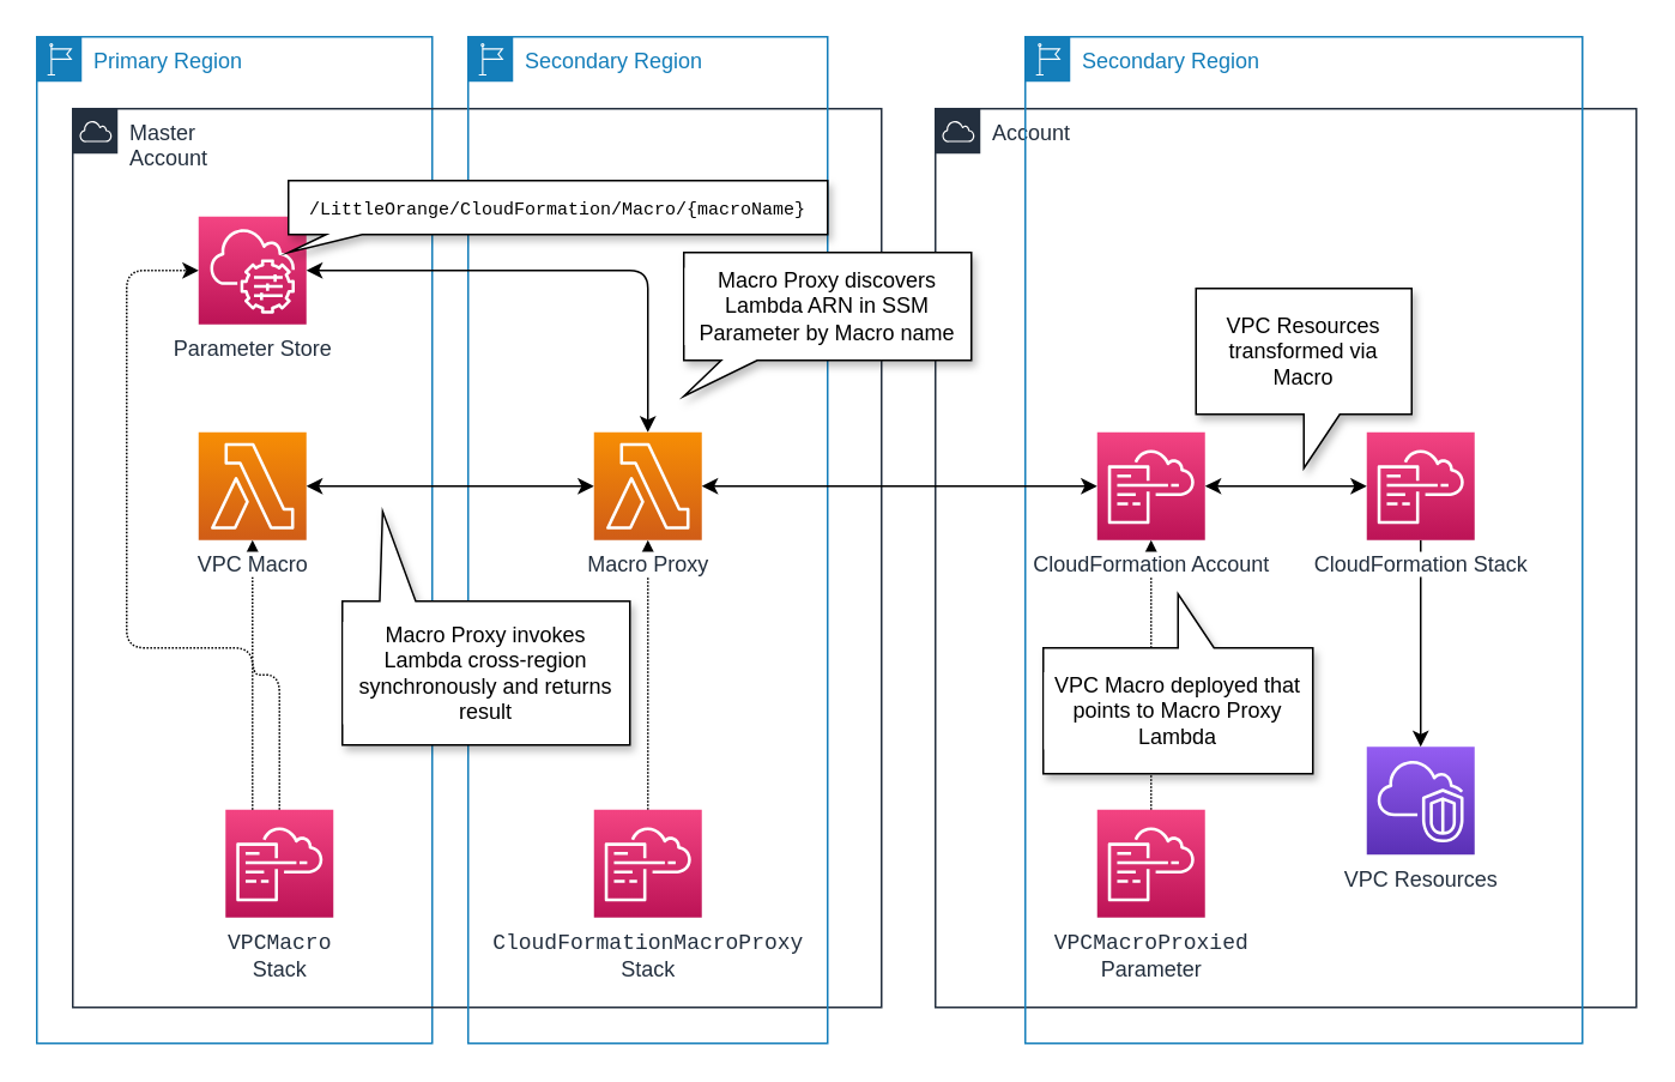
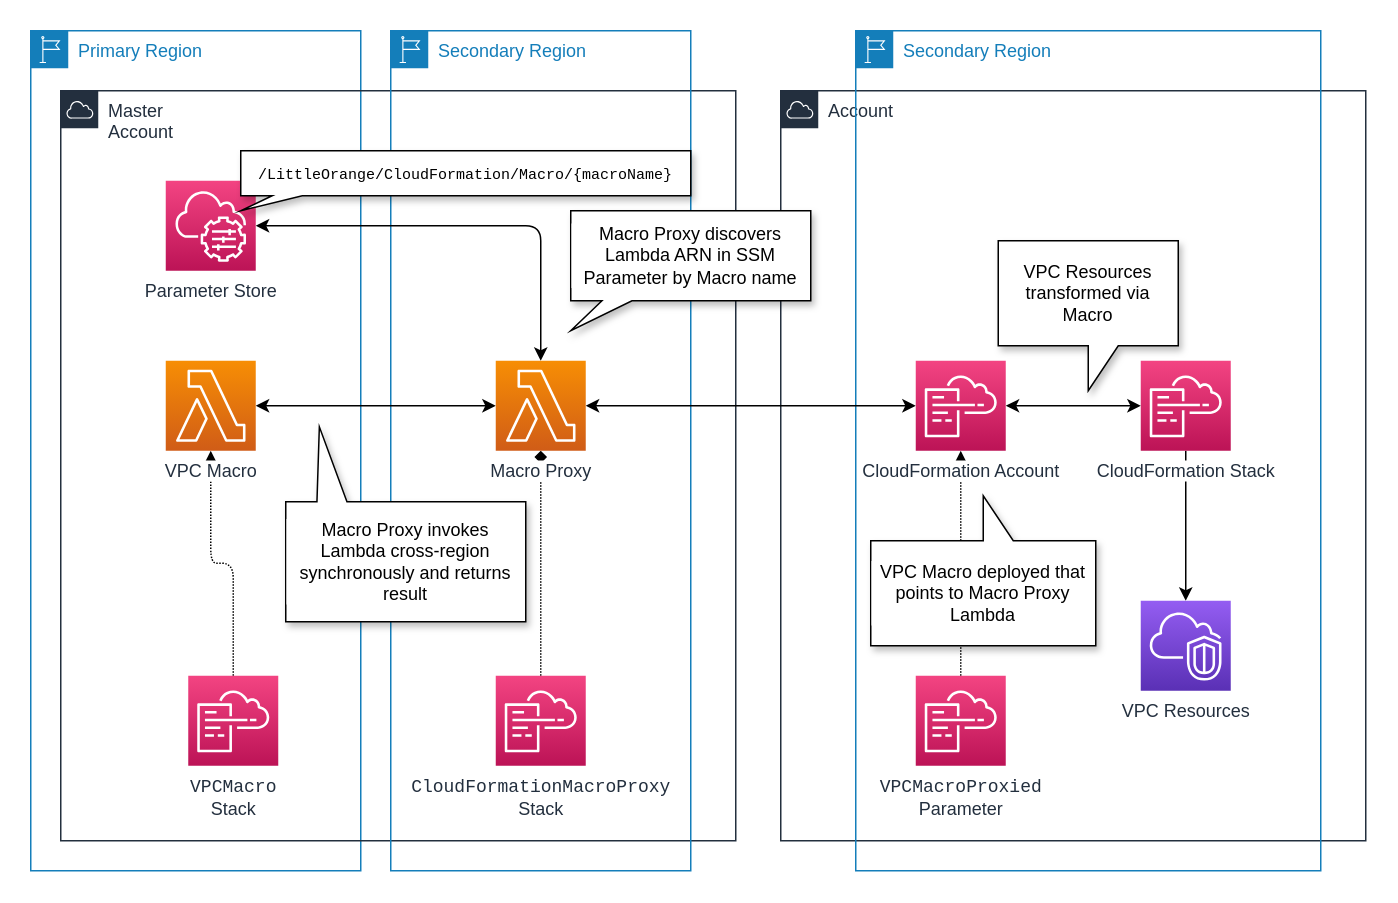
  <mxCell id="0" />
  <mxCell id="1" parent="0" />
  <mxCell id="2" value="Account" style="points=[[0,0],[0.25,0],[0.5,0],[0.75,0],[1,0],[1,0.25],[1,0.5],[1,0.75],[1,1],[0.75,1],[0.5,1],[0.25,1],[0,1],[0,0.75],[0,0.5],[0,0.25]];outlineConnect=0;gradientColor=none;html=1;whiteSpace=wrap;fontSize=12;fontStyle=0;shape=mxgraph.aws4.group;grIcon=mxgraph.aws4.group_aws_cloud;strokeColor=#232F3E;fillColor=none;verticalAlign=top;align=left;spacingLeft=30;fontColor=#232F3E;dashed=0;" parent="1" vertex="1"><mxGeometry x="520" y="60" width="390" height="500" as="geometry" /></mxCell>
  <mxCell id="3" value="Secondary Region" style="points=[[0,0],[0.25,0],[0.5,0],[0.75,0],[1,0],[1,0.25],[1,0.5],[1,0.75],[1,1],[0.75,1],[0.5,1],[0.25,1],[0,1],[0,0.75],[0,0.5],[0,0.25]];outlineConnect=0;gradientColor=none;html=1;whiteSpace=wrap;fontSize=12;fontStyle=0;shape=mxgraph.aws4.group;grIcon=mxgraph.aws4.group_region;strokeColor=#147EBA;fillColor=none;verticalAlign=top;align=left;spacingLeft=30;fontColor=#147EBA;dashed=0;" parent="1" vertex="1"><mxGeometry x="570" y="20" width="310" height="560" as="geometry" /></mxCell>
  <mxCell id="4" value="Primary Region" style="points=[[0,0],[0.25,0],[0.5,0],[0.75,0],[1,0],[1,0.25],[1,0.5],[1,0.75],[1,1],[0.75,1],[0.5,1],[0.25,1],[0,1],[0,0.75],[0,0.5],[0,0.25]];outlineConnect=0;gradientColor=none;html=1;whiteSpace=wrap;fontSize=12;fontStyle=0;shape=mxgraph.aws4.group;grIcon=mxgraph.aws4.group_region;strokeColor=#147EBA;fillColor=none;verticalAlign=top;align=left;spacingLeft=30;fontColor=#147EBA;dashed=0;" parent="1" vertex="1"><mxGeometry x="20" y="20" width="220" height="560" as="geometry" /></mxCell>
  <mxCell id="5" value="Master&lt;br&gt;Account" style="points=[[0,0],[0.25,0],[0.5,0],[0.75,0],[1,0],[1,0.25],[1,0.5],[1,0.75],[1,1],[0.75,1],[0.5,1],[0.25,1],[0,1],[0,0.75],[0,0.5],[0,0.25]];outlineConnect=0;gradientColor=none;html=1;whiteSpace=wrap;fontSize=12;fontStyle=0;shape=mxgraph.aws4.group;grIcon=mxgraph.aws4.group_aws_cloud;strokeColor=#232F3E;fillColor=none;verticalAlign=top;align=left;spacingLeft=30;fontColor=#232F3E;dashed=0;" parent="1" vertex="1"><mxGeometry x="40" y="60" width="450" height="500" as="geometry" /></mxCell>
  <mxCell id="6" value="Secondary Region" style="points=[[0,0],[0.25,0],[0.5,0],[0.75,0],[1,0],[1,0.25],[1,0.5],[1,0.75],[1,1],[0.75,1],[0.5,1],[0.25,1],[0,1],[0,0.75],[0,0.5],[0,0.25]];outlineConnect=0;gradientColor=none;html=1;whiteSpace=wrap;fontSize=12;fontStyle=0;shape=mxgraph.aws4.group;grIcon=mxgraph.aws4.group_region;strokeColor=#147EBA;fillColor=none;verticalAlign=top;align=left;spacingLeft=30;fontColor=#147EBA;dashed=0;" parent="1" vertex="1"><mxGeometry x="260" y="20" width="200" height="560" as="geometry" /></mxCell>
  <mxCell id="7" style="edgeStyle=orthogonalEdgeStyle;rounded=1;orthogonalLoop=1;jettySize=auto;html=1;" parent="1" source="9" target="10" edge="1"><mxGeometry relative="1" as="geometry" /></mxCell>
  <mxCell id="8" style="edgeStyle=orthogonalEdgeStyle;rounded=1;orthogonalLoop=1;jettySize=auto;html=1;startArrow=classic;startFill=1;" parent="1" source="23" target="21" edge="1"><mxGeometry relative="1" as="geometry" /></mxCell>
  <mxCell id="9" value="CloudFormation Stack" style="outlineConnect=0;fontColor=#232F3E;gradientColor=#F34482;gradientDirection=north;fillColor=#BC1356;strokeColor=#ffffff;dashed=0;verticalLabelPosition=bottom;verticalAlign=top;align=center;html=1;fontSize=12;fontStyle=0;aspect=fixed;shape=mxgraph.aws4.resourceIcon;resIcon=mxgraph.aws4.cloudformation;labelBackgroundColor=#ffffff;" parent="1" vertex="1"><mxGeometry x="760" y="240" width="60" height="60" as="geometry" /></mxCell>
- <mxCell id="10" value="VPC Resources" style="outlineConnect=0;fontColor=#232F3E;gradientColor=#945DF2;gradientDirection=north;fillColor=#5A30B5;strokeColor=#ffffff;dashed=0;verticalLabelPosition=bottom;verticalAlign=top;align=center;html=1;fontSize=12;fontStyle=0;aspect=fixed;shape=mxgraph.aws4.resourceIcon;resIcon=mxgraph.aws4.vpc;" parent="1" vertex="1"><mxGeometry x="760" y="415" width="60" height="60" as="geometry" /></mxCell>
+ <mxCell id="10" value="VPC Resources" style="outlineConnect=0;fontColor=#232F3E;gradientColor=#945DF2;gradientDirection=north;fillColor=#5A30B5;strokeColor=#ffffff;dashed=0;verticalLabelPosition=bottom;verticalAlign=top;align=center;html=1;fontSize=12;fontStyle=0;aspect=fixed;shape=mxgraph.aws4.resourceIcon;resIcon=mxgraph.aws4.vpc;" parent="1" vertex="1"><mxGeometry x="760" y="400" width="60" height="60" as="geometry" /></mxCell>
  <mxCell id="11" style="edgeStyle=orthogonalEdgeStyle;rounded=1;orthogonalLoop=1;jettySize=auto;html=1;startArrow=classic;startFill=1;" parent="1" source="21" target="14" edge="1"><mxGeometry relative="1" as="geometry"><Array as="points"><mxPoint x="360" y="150" /></Array></mxGeometry></mxCell>
  <mxCell id="12" style="edgeStyle=orthogonalEdgeStyle;rounded=1;orthogonalLoop=1;jettySize=auto;html=1;startArrow=classic;startFill=1;" parent="1" source="21" target="22" edge="1"><mxGeometry relative="1" as="geometry" /></mxCell>
  <mxCell id="13" style="edgeStyle=orthogonalEdgeStyle;rounded=1;orthogonalLoop=1;jettySize=auto;html=1;startArrow=classic;startFill=1;" parent="1" source="9" target="23" edge="1"><mxGeometry relative="1" as="geometry"><mxPoint x="760" y="279" as="sourcePoint" /><mxPoint x="528" y="279" as="targetPoint" /></mxGeometry></mxCell>
  <mxCell id="14" value="Parameter Store" style="outlineConnect=0;fontColor=#232F3E;gradientColor=#F34482;gradientDirection=north;fillColor=#BC1356;strokeColor=#ffffff;dashed=0;verticalLabelPosition=bottom;verticalAlign=top;align=center;html=1;fontSize=12;fontStyle=0;aspect=fixed;shape=mxgraph.aws4.resourceIcon;resIcon=mxgraph.aws4.systems_manager;" parent="1" vertex="1"><mxGeometry x="110" y="120" width="60" height="60" as="geometry" /></mxCell>
  <mxCell id="15" style="edgeStyle=orthogonalEdgeStyle;rounded=1;orthogonalLoop=1;jettySize=auto;html=1;startArrow=none;startFill=0;dashed=1;dashPattern=1 1;" parent="1" source="16" target="23" edge="1"><mxGeometry relative="1" as="geometry" /></mxCell>
  <mxCell id="16" value="&lt;font face=&quot;Courier New&quot;&gt;VPCMacroProxied&lt;/font&gt;&lt;br&gt;Parameter" style="outlineConnect=0;fontColor=#232F3E;gradientColor=#F34482;gradientDirection=north;fillColor=#BC1356;strokeColor=#ffffff;dashed=0;verticalLabelPosition=bottom;verticalAlign=top;align=center;html=1;fontSize=12;fontStyle=0;aspect=fixed;shape=mxgraph.aws4.resourceIcon;resIcon=mxgraph.aws4.cloudformation;" parent="1" vertex="1"><mxGeometry x="610" y="450" width="60" height="60" as="geometry" /></mxCell>
- <mxCell id="17" style="edgeStyle=orthogonalEdgeStyle;rounded=1;orthogonalLoop=1;jettySize=auto;html=1;dashed=1;dashPattern=1 1;startArrow=none;startFill=0;" parent="1" source="18" target="21" edge="1"><mxGeometry relative="1" as="geometry" /></mxCell>
+ <mxCell id="17" style="edgeStyle=orthogonalEdgeStyle;rounded=1;orthogonalLoop=1;jettySize=auto;html=1;dashed=1;dashPattern=1 1;startArrow=none;startFill=0;endArrow=diamond;" parent="1" source="18" target="21" edge="1"><mxGeometry relative="1" as="geometry" /></mxCell>
  <mxCell id="18" value="&lt;font face=&quot;Courier New&quot;&gt;CloudFormationMacroProxy&lt;/font&gt;&lt;br&gt;Stack" style="outlineConnect=0;fontColor=#232F3E;gradientColor=#F34482;gradientDirection=north;fillColor=#BC1356;strokeColor=#ffffff;dashed=0;verticalLabelPosition=bottom;verticalAlign=top;align=center;html=1;fontSize=12;fontStyle=0;aspect=fixed;shape=mxgraph.aws4.resourceIcon;resIcon=mxgraph.aws4.cloudformation;" parent="1" vertex="1"><mxGeometry x="330" y="450" width="60" height="60" as="geometry" /></mxCell>
  <mxCell id="19" style="edgeStyle=orthogonalEdgeStyle;rounded=1;orthogonalLoop=1;jettySize=auto;html=1;dashed=1;dashPattern=1 1;startArrow=none;startFill=0;" parent="1" source="20" target="22" edge="1"><mxGeometry relative="1" as="geometry" /></mxCell>
  <mxCell id="20" value="&lt;font face=&quot;Courier New&quot;&gt;VPCMacro&lt;/font&gt;&lt;br&gt;Stack" style="outlineConnect=0;fontColor=#232F3E;gradientColor=#F34482;gradientDirection=north;fillColor=#BC1356;strokeColor=#ffffff;dashed=0;verticalLabelPosition=bottom;verticalAlign=top;align=center;html=1;fontSize=12;fontStyle=0;aspect=fixed;shape=mxgraph.aws4.resourceIcon;resIcon=mxgraph.aws4.cloudformation;" parent="1" vertex="1"><mxGeometry x="125" y="450" width="60" height="60" as="geometry" /></mxCell>
  <mxCell id="21" value="Macro Proxy" style="outlineConnect=0;fontColor=#232F3E;gradientColor=#F78E04;gradientDirection=north;fillColor=#D05C17;strokeColor=#ffffff;dashed=0;verticalLabelPosition=bottom;verticalAlign=top;align=center;html=1;fontSize=12;fontStyle=0;aspect=fixed;shape=mxgraph.aws4.resourceIcon;resIcon=mxgraph.aws4.lambda;labelBackgroundColor=#ffffff;" parent="1" vertex="1"><mxGeometry x="330" y="240" width="60" height="60" as="geometry" /></mxCell>
  <mxCell id="22" value="VPC Macro" style="outlineConnect=0;fontColor=#232F3E;gradientColor=#F78E04;gradientDirection=north;fillColor=#D05C17;strokeColor=#ffffff;dashed=0;verticalLabelPosition=bottom;verticalAlign=top;align=center;html=1;fontSize=12;fontStyle=0;aspect=fixed;shape=mxgraph.aws4.resourceIcon;resIcon=mxgraph.aws4.lambda;labelBackgroundColor=#ffffff;" parent="1" vertex="1"><mxGeometry x="110" y="240" width="60" height="60" as="geometry" /></mxCell>
  <mxCell id="23" value="CloudFormation Account" style="outlineConnect=0;fontColor=#232F3E;gradientColor=#F34482;gradientDirection=north;fillColor=#BC1356;strokeColor=#ffffff;dashed=0;verticalLabelPosition=bottom;verticalAlign=top;align=center;html=1;fontSize=12;fontStyle=0;aspect=fixed;shape=mxgraph.aws4.resourceIcon;resIcon=mxgraph.aws4.cloudformation;labelBackgroundColor=#ffffff;" parent="1" vertex="1"><mxGeometry x="610" y="240" width="60" height="60" as="geometry" /></mxCell>
  <mxCell id="24" value="VPC Resources transformed via Macro" style="shape=callout;whiteSpace=wrap;html=1;perimeter=calloutPerimeter;labelBackgroundColor=#ffffff;shadow=1;" parent="1" vertex="1"><mxGeometry x="665" y="160" width="120" height="100" as="geometry" /></mxCell>
  <mxCell id="25" value="VPC Macro deployed that points to Macro Proxy Lambda" style="shape=callout;whiteSpace=wrap;html=1;perimeter=calloutPerimeter;labelBackgroundColor=#ffffff;shadow=1;flipV=1;" parent="1" vertex="1"><mxGeometry x="580" y="330" width="150" height="100" as="geometry" /></mxCell>
  <mxCell id="26" value="Macro Proxy discovers Lambda ARN in SSM Parameter by Macro name" style="shape=callout;whiteSpace=wrap;html=1;perimeter=calloutPerimeter;labelBackgroundColor=#ffffff;shadow=1;flipV=0;size=20;position=0.13;position2=0;" parent="1" vertex="1"><mxGeometry x="380" y="140" width="160" height="80" as="geometry" /></mxCell>
  <mxCell id="27" value="&lt;span style=&quot;background-color: rgb(255 , 255 , 255) ; font-size: 10px&quot;&gt;&lt;font face=&quot;Courier New&quot;&gt;/LittleOrange/CloudFormation/Macro/&lt;span class=&quot;pl-s1&quot; style=&quot;box-sizing: border-box&quot;&gt;&lt;span class=&quot;pl-kos&quot; style=&quot;box-sizing: border-box&quot;&gt;{&lt;/span&gt;&lt;span class=&quot;pl-s1&quot; style=&quot;box-sizing: border-box&quot;&gt;macroName&lt;/span&gt;&lt;span class=&quot;pl-kos&quot; style=&quot;box-sizing: border-box&quot;&gt;}&lt;/span&gt;&lt;/span&gt;&lt;/font&gt;&lt;/span&gt;" style="shape=callout;whiteSpace=wrap;html=1;perimeter=calloutPerimeter;labelBackgroundColor=#ffffff;shadow=1;flipV=0;size=10;position=0.07;position2=0;" parent="1" vertex="1"><mxGeometry x="160" y="100" width="300" height="40" as="geometry" /></mxCell>
  <mxCell id="28" value="Macro Proxy invokes Lambda cross-region synchronously and returns result" style="shape=callout;whiteSpace=wrap;html=1;perimeter=calloutPerimeter;labelBackgroundColor=#ffffff;shadow=1;flipV=1;size=50;position=0.13;position2=0.14;" parent="1" vertex="1"><mxGeometry x="190" y="284" width="160" height="130" as="geometry" /></mxCell>
- <mxCell id="29" style="edgeStyle=orthogonalEdgeStyle;rounded=1;orthogonalLoop=1;jettySize=auto;html=1;dashed=1;dashPattern=1 1;startArrow=none;startFill=0;" parent="1" source="20" target="14" edge="1"><mxGeometry relative="1" as="geometry"><mxPoint x="139" y="620" as="sourcePoint" /><mxPoint x="139" y="348" as="targetPoint" /><Array as="points"><mxPoint x="140" y="360" /><mxPoint x="70" y="360" /><mxPoint x="70" y="150" /></Array></mxGeometry></mxCell>
